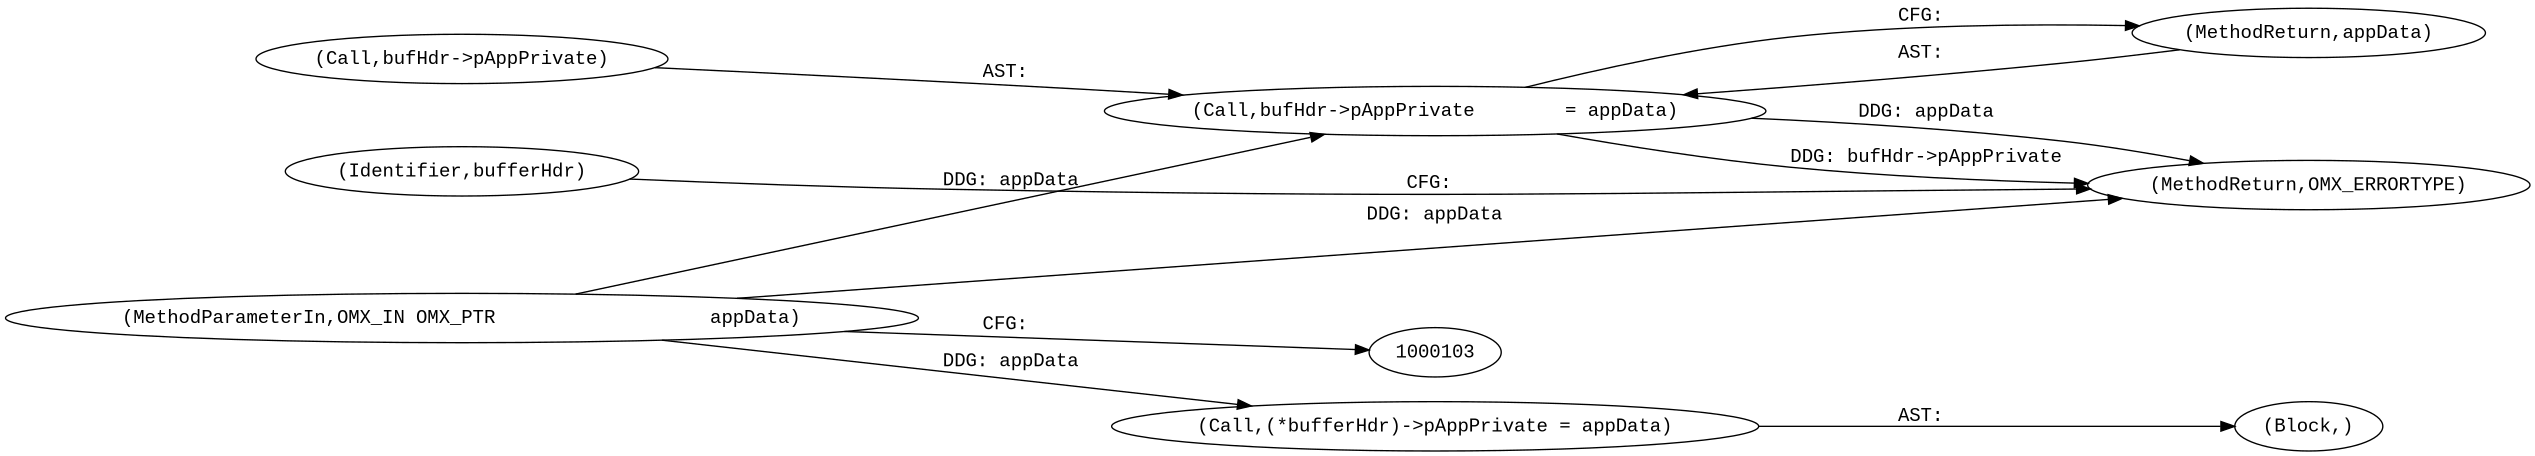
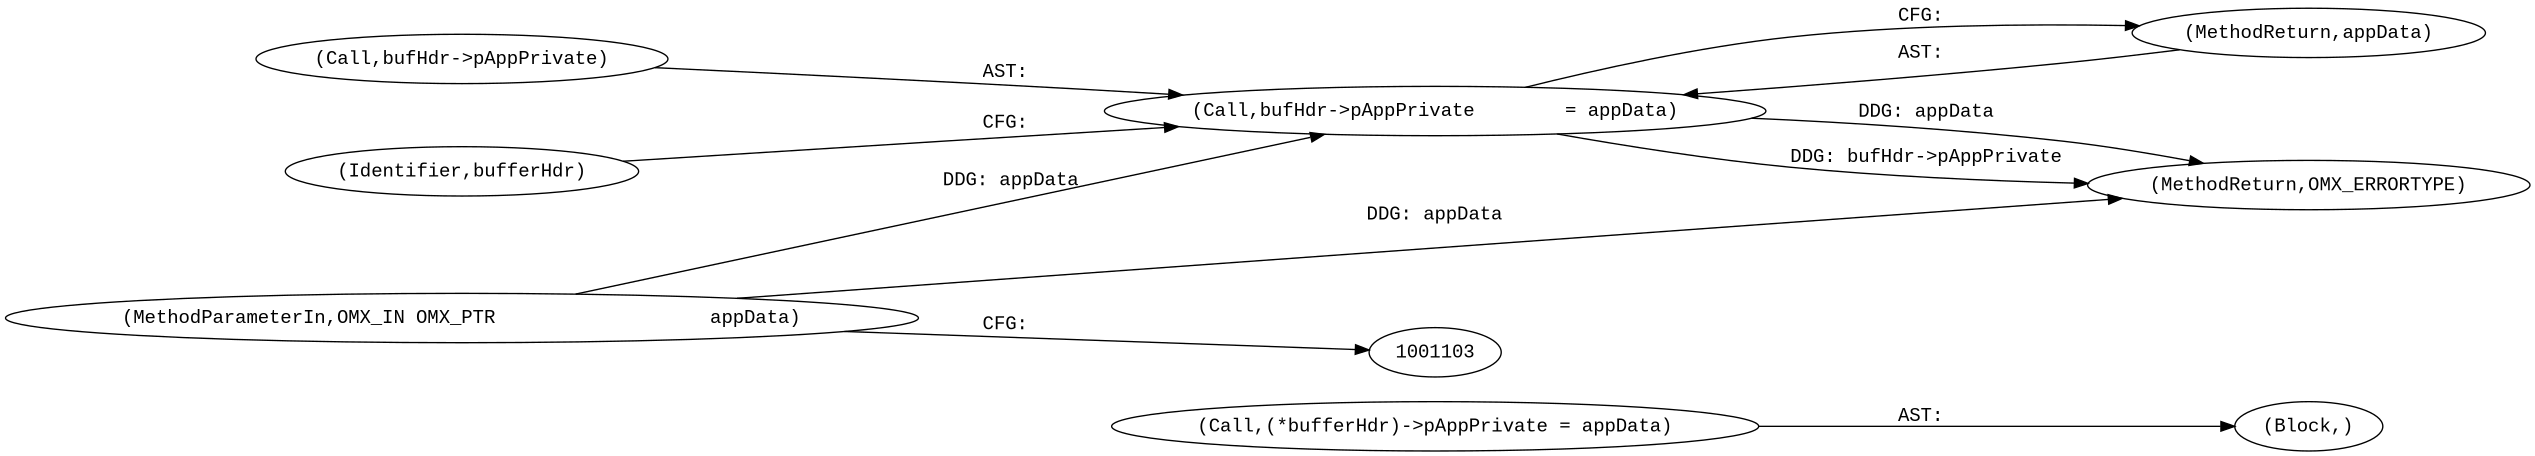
  digraph {
    fontname="Liberation Mono"
    rankdir=LR
    node [fontname="Liberation Mono"]
    edge [fontname="Liberation Mono"]
    n1 [label="(Call,bufHdr->pAppPrivate        = appData)"]
    n2 [label="(MethodReturn,appData)"]
    n3 [label="(MethodReturn,OMX_ERRORTYPE)"]
    n4 [label="(Block,)"]
    n5 [label="(MethodParameterIn,OMX_IN OMX_PTR                   appData)"]
    n6 [label="(Call,(*bufferHdr)->pAppPrivate = appData)"]
-   1000103
+   1000103 [label=1001103]
    n8 [label="(Identifier,bufferHdr)"]
    n9 [label="(Call,bufHdr->pAppPrivate)"]
    n1 -> n2 [label="CFG: "]
    n1 -> n3 [label="DDG: appData"]
    n1 -> n3 [label="DDG: bufHdr->pAppPrivate"]
    n2 -> n1 [label="AST: "]
    n5 -> n1 [label="DDG: appData"]
    n5 -> n3 [label="DDG: appData"]
-   n5 -> n6 [label="DDG: appData"]
    n5 -> 1000103 [label="CFG: "]
    n6 -> n4 [label="AST: "]
-   n8 -> n3 [label="CFG: "]
+   n8 -> n1 [label="CFG: "]
    n9 -> n1 [label="AST: "]
  }
